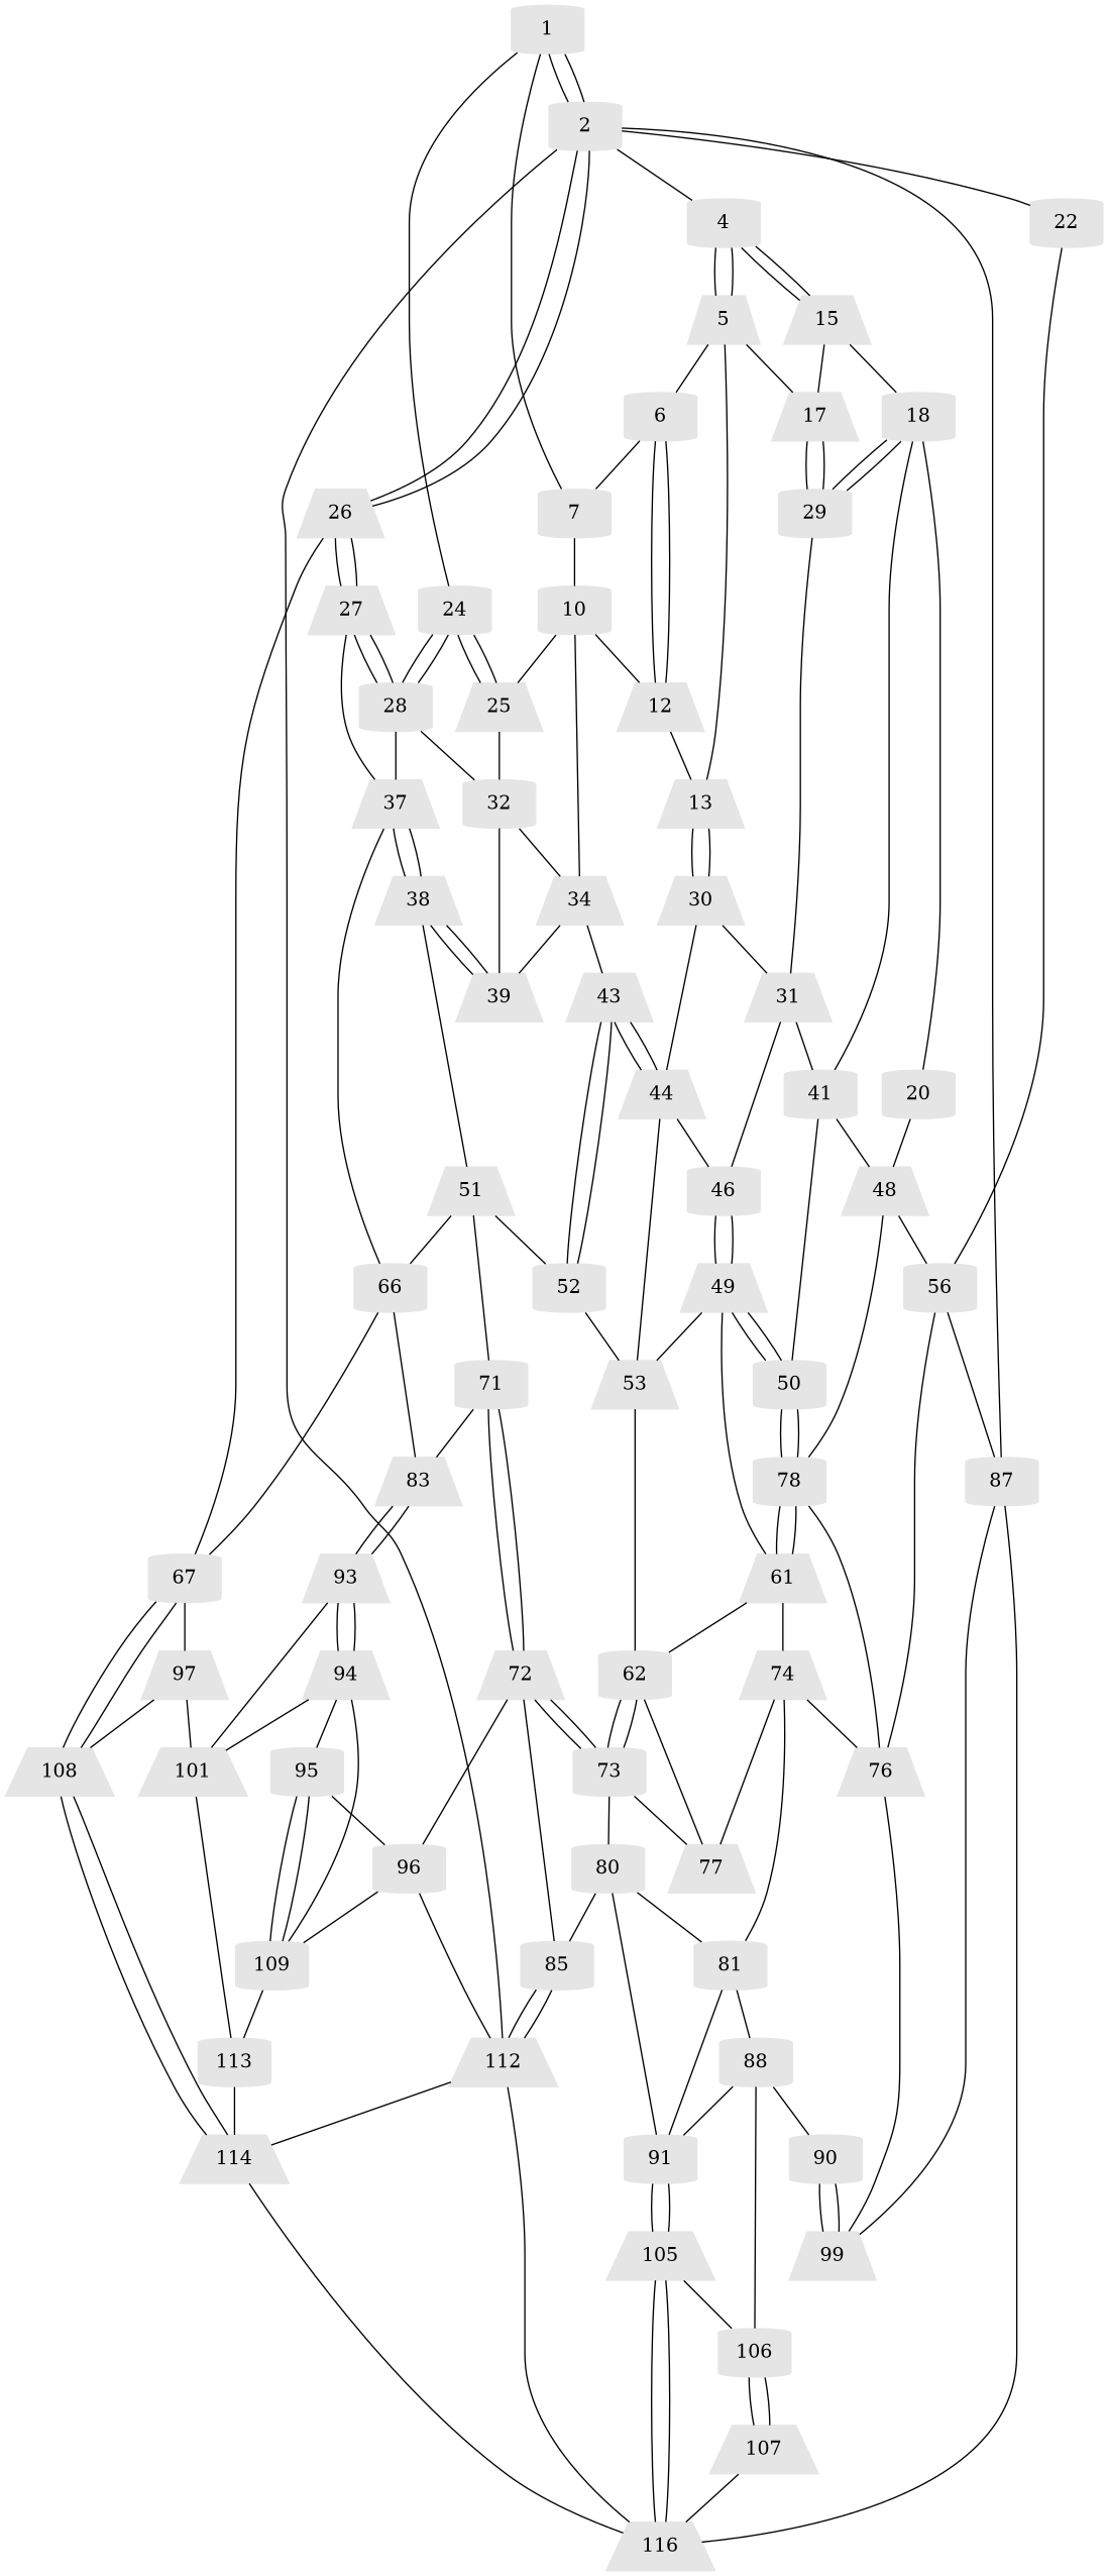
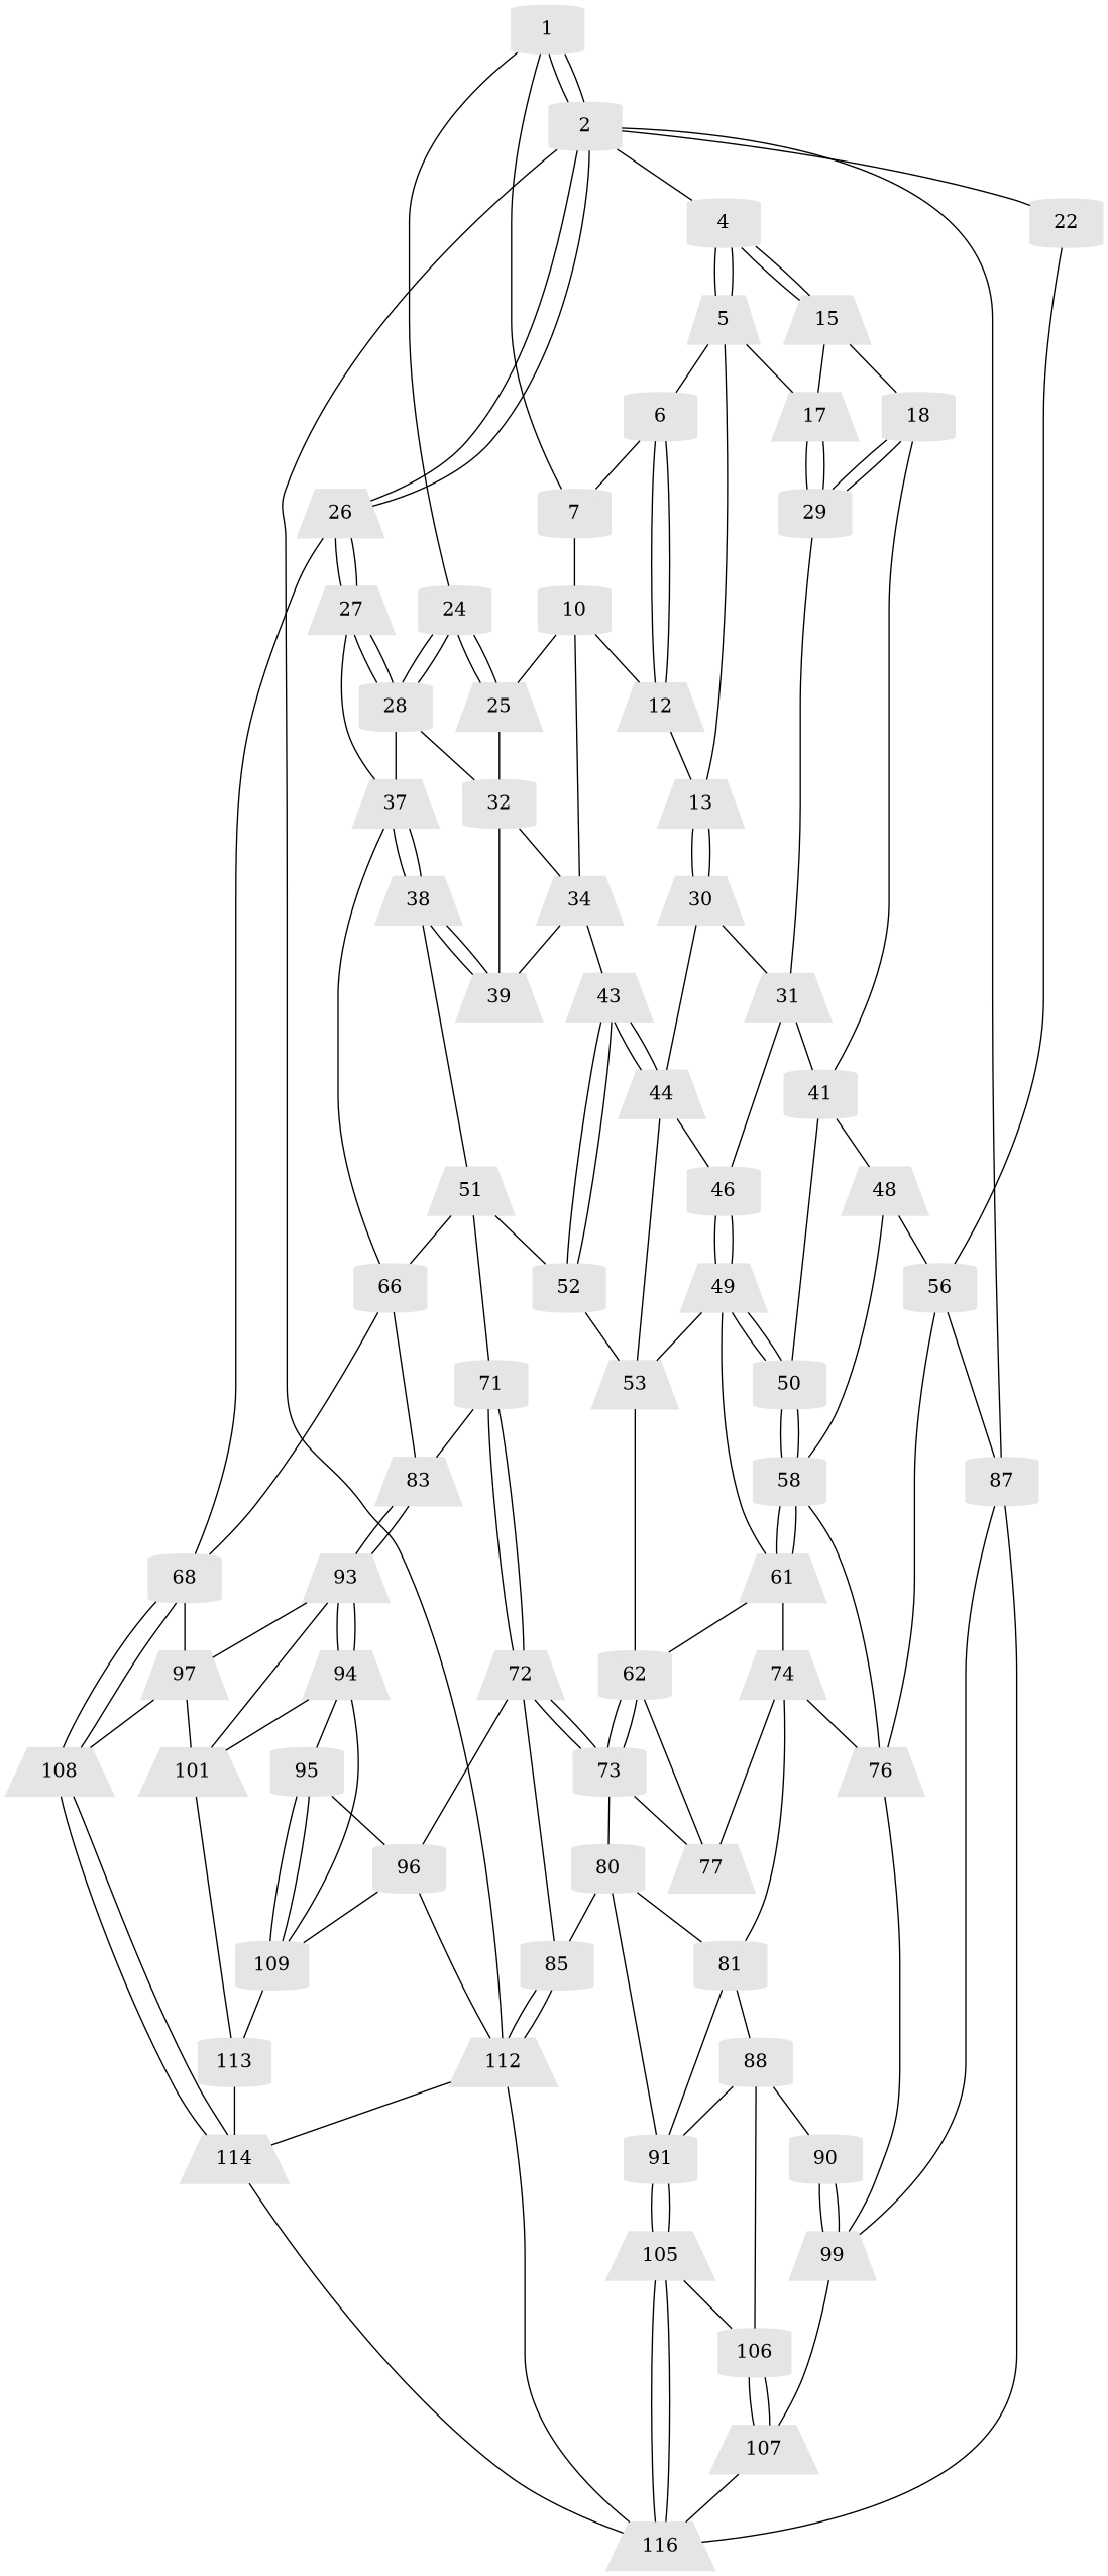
  graph {
    node [color=gray90 shape=trapezium style=filled]
    1 [shape=cylinder super="+8"]
    2 [shape=cylinder super="+3"]
    7 [shape=cylinder super="+9"]
    24 [shape=cylinder]
    4 [shape=cylinder]
    22 [shape=cylinder]
    26
    87 [shape=cylinder]
    112 [super="+115"]
    10 [shape=cylinder super="+11"]
    25
    28 [shape=cylinder super="+36"]
    5 [super="+14"]
    15 [super="+16"]
    56 [shape=cylinder super="+57"]
    27
-   68 [shape=cylinder super="+69" label=67]
+   68 [shape=cylinder super="+69"]
    99 [super="+100"]
    116 [super="+117"]
    114 [super="+119"]
    6 [shape=cylinder]
    13
    17
    18 [shape=cylinder super="+19"]
    12
    30
    29 [shape=cylinder]
    34 [super="+42"]
    32 [shape=cylinder super="+33"]
    39
    43
    31 [super="+40"]
    44 [super="+45"]
-   20 [shape=cylinder super="+35"]
    41 [shape=cylinder super="+47"]
    48 [super="+55"]
    50 [shape=cylinder]
-   58 [shape=cylinder super="+59" label=78]
+   58 [shape=cylinder super="+59"]
    76 [super="+79"]
    37 [super="+65"]
    97 [super="+103"]
    108
    38
    66 [shape=cylinder super="+70"]
    46 [shape=cylinder]
    53 [super="+60"]
    49 [super="+54"]
    52 [shape=cylinder]
    51 [super="+67"]
    83
    71 [shape=cylinder]
    62 [shape=cylinder super="+63"]
    61 [super="+64"]
    74 [super="+75"]
    72 [super="+84"]
    73 [shape=cylinder super="+78"]
    77
    81 [shape=cylinder super="+82"]
    80 [shape=cylinder super="+86"]
    93 [super="+98"]
    101 [super="+104"]
    85 [shape=cylinder]
    96 [shape=cylinder super="+111"]
    109 [shape=cylinder super="+110"]
    91 [shape=cylinder super="+92"]
    88 [shape=cylinder super="+89"]
    90 [shape=cylinder]
    105
    106 [shape=cylinder]
    94 [super="+102"]
    107 [super="+118"]
    95 [shape=cylinder]
    113 [shape=cylinder]
    1 -- 2
    1 -- 2
    1 -- 7
    1 -- 24
    2 -- 4
    2 -- 22
    2 -- 26
    2 -- 26
    2 -- 87
    2 -- 112
    7 -- 10
    24 -- 25
    24 -- 25
    24 -- 28
    24 -- 28
    4 -- 5
    4 -- 5
    4 -- 15
    4 -- 15
    22 -- 56
    26 -- 27
    26 -- 27
    26 -- 68
    87 -- 99
    87 -- 116
    112 -- 116
    112 -- 114
    10 -- 25
    10 -- 12
    10 -- 34
    25 -- 32
    28 -- 32
    28 -- 37
    5 -- 6
    5 -- 13
    5 -- 17
    15 -- 17
    15 -- 18
    56 -- 87
    56 -- 76
    27 -- 28
    27 -- 28
    27 -- 37
    68 -- 97
    68 -- 108
    68 -- 108
+   99 -- 107 [weight=2]
    114 -- 116
    6 -- 7
    6 -- 12
    6 -- 12
    13 -- 30
    13 -- 30
    17 -- 29
    17 -- 29
    18 -- 29
    18 -- 29
-   18 -- 20
    18 -- 41
    12 -- 13
    30 -- 31
    30 -- 44
    29 -- 31
    34 -- 39
    34 -- 43
    32 -- 34
    32 -- 39
    43 -- 44
    43 -- 44
    43 -- 52
    43 -- 52
    31 -- 41
    31 -- 46
    44 -- 46
    44 -- 53
-   20 -- 48
    41 -- 48
    41 -- 50
    48 -- 56
    48 -- 58
    50 -- 58
    50 -- 58
    58 -- 76
    58 -- 61
    58 -- 61
    76 -- 99
    37 -- 38
    37 -- 38
    37 -- 66
    97 -- 108
    97 -- 101
    108 -- 114
    108 -- 114
    38 -- 39
    38 -- 39
    38 -- 51
    66 -- 68
    66 -- 83
    46 -- 49
    46 -- 49
    53 -- 62
    49 -- 50
    49 -- 50
    49 -- 53
    49 -- 61
    52 -- 53
    51 -- 66
    51 -- 52
    51 -- 71
    83 -- 93
    83 -- 93
    71 -- 83
    71 -- 72
    71 -- 72
    62 -- 73
    62 -- 73
    62 -- 77
    61 -- 62
    61 -- 74
    74 -- 76
    74 -- 77
    74 -- 81
    72 -- 73
    72 -- 73
    72 -- 85
    72 -- 96
    73 -- 77
    73 -- 80
    81 -- 91
    81 -- 88
    80 -- 81
    80 -- 85
    80 -- 91
+   93 -- 97
    93 -- 101
    93 -- 94
    93 -- 94
    101 -- 113
    85 -- 112
    85 -- 112
    96 -- 112
    96 -- 109
    109 -- 113
    91 -- 105
    91 -- 105
    88 -- 91
    88 -- 90
    88 -- 106
    90 -- 99
    90 -- 99
    105 -- 116
    105 -- 116
    105 -- 106
    106 -- 107
    106 -- 107
    94 -- 101
    94 -- 109
    94 -- 95
    107 -- 116
    95 -- 96
    95 -- 109
    95 -- 109
    113 -- 114
  }
